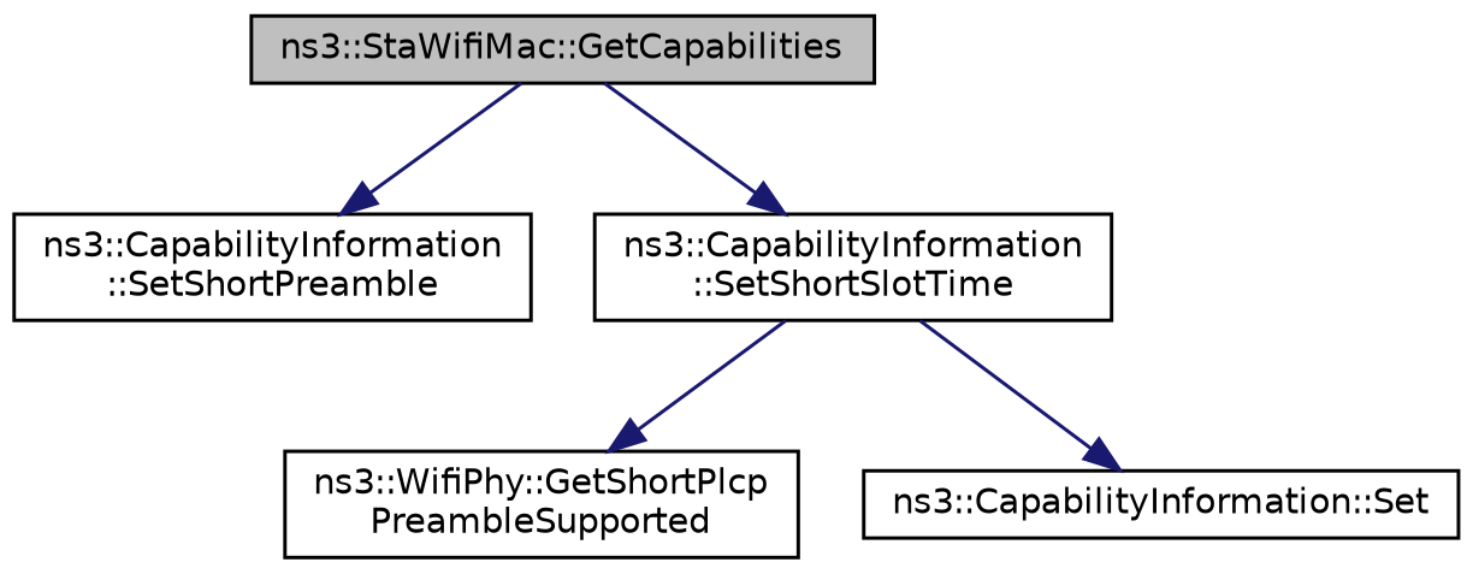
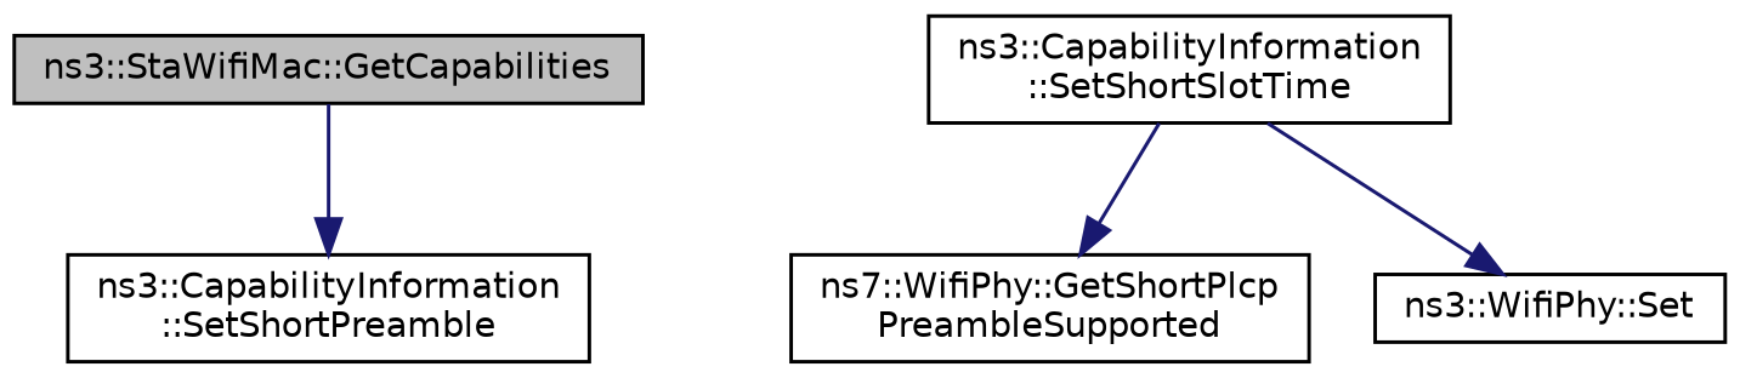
  digraph {
    rankdir=TB
    node [color=black fillcolor=white fontname=Helvetica fontsize=10 shape=record style=filled]
    edge [color=midnightblue fontname=Helvetica fontsize=10 labelfontname=Helvetica labelfontsize=10 style=solid]
    n1 [fillcolor=grey75 fontcolor=black height=0.2 label="ns3::StaWifiMac::GetCapabilities" width=0.4]
    n2 [height=0.2 label="ns3::CapabilityInformation\l::SetShortPreamble" width=0.4]
    n3 [height=0.2 label="ns3::CapabilityInformation\l::SetShortSlotTime" width=0.4]
-   n4 [height=0.2 label="ns3::WifiPhy::GetShortPlcp\lPreambleSupported" width=0.4]
-   n5 [height=0.2 label="ns3::CapabilityInformation::Set" width=0.4]
+   n4 [height=0.2 label="ns7::WifiPhy::GetShortPlcp\lPreambleSupported" width=0.4]
+   n5 [height=0.2 label="ns3::WifiPhy::Set" width=0.4]
    n1 -> n2
-   n1 -> n3
    n3 -> n4
    n3 -> n5
  }
